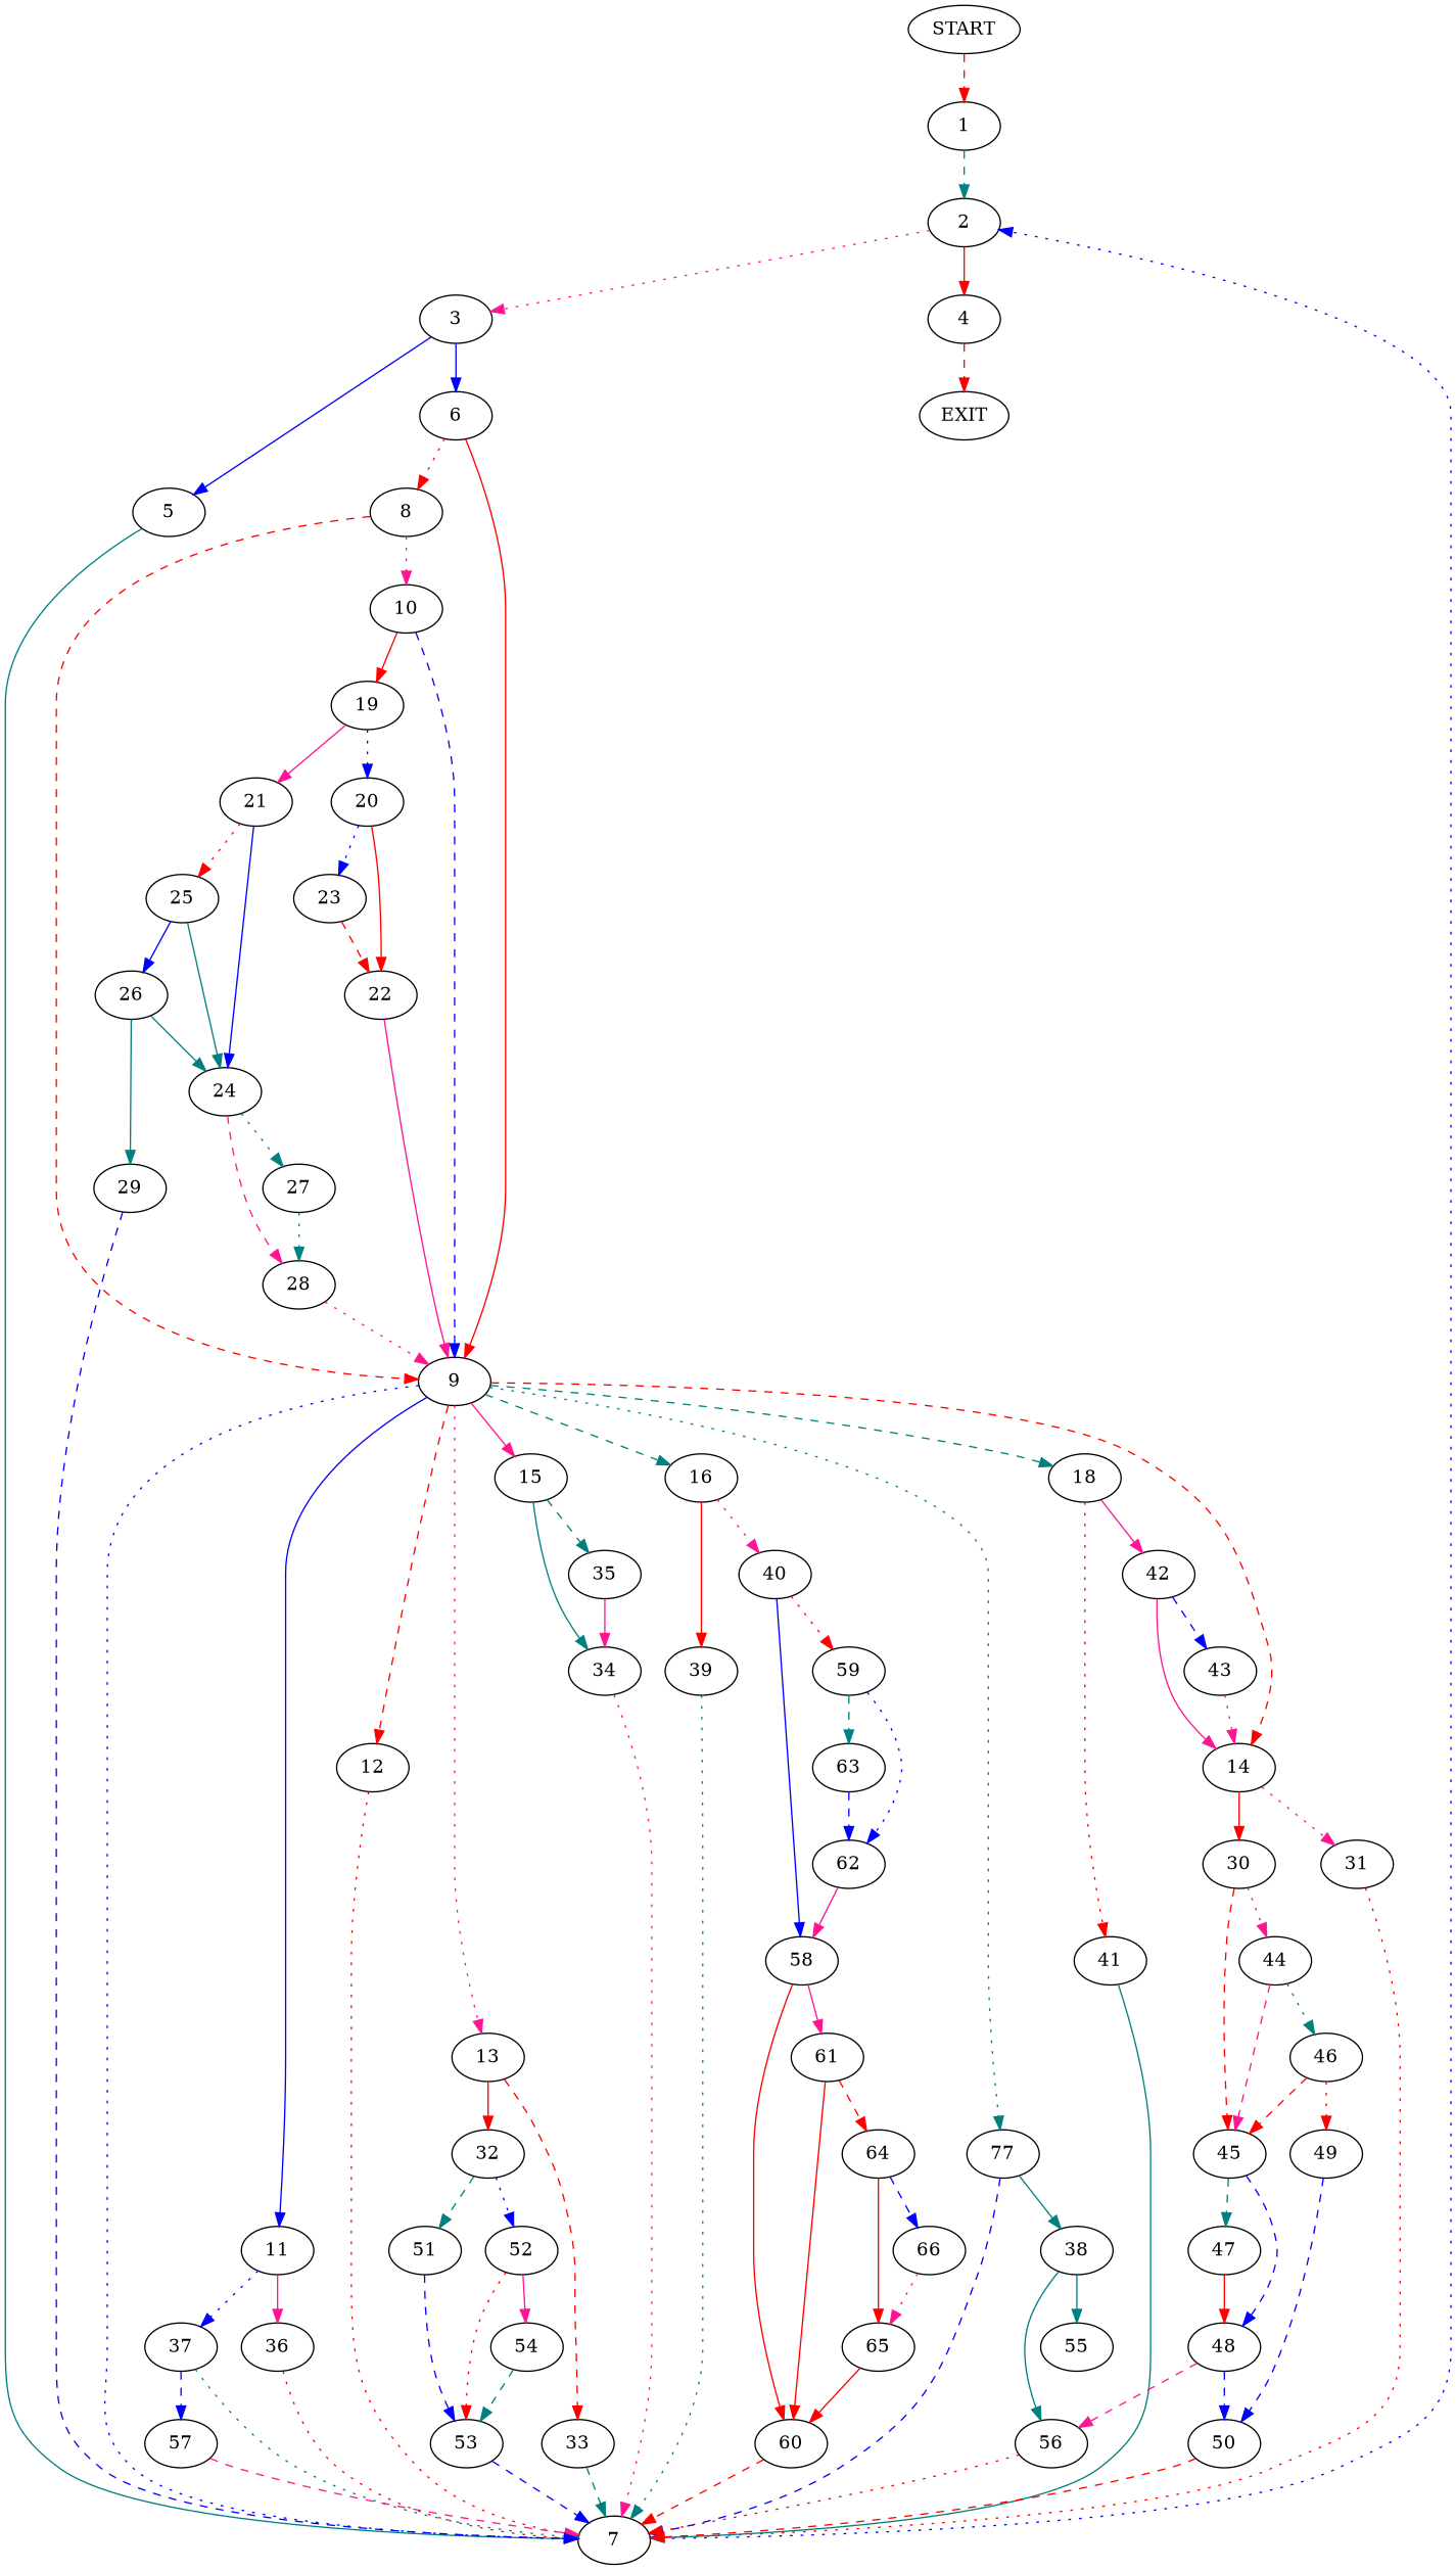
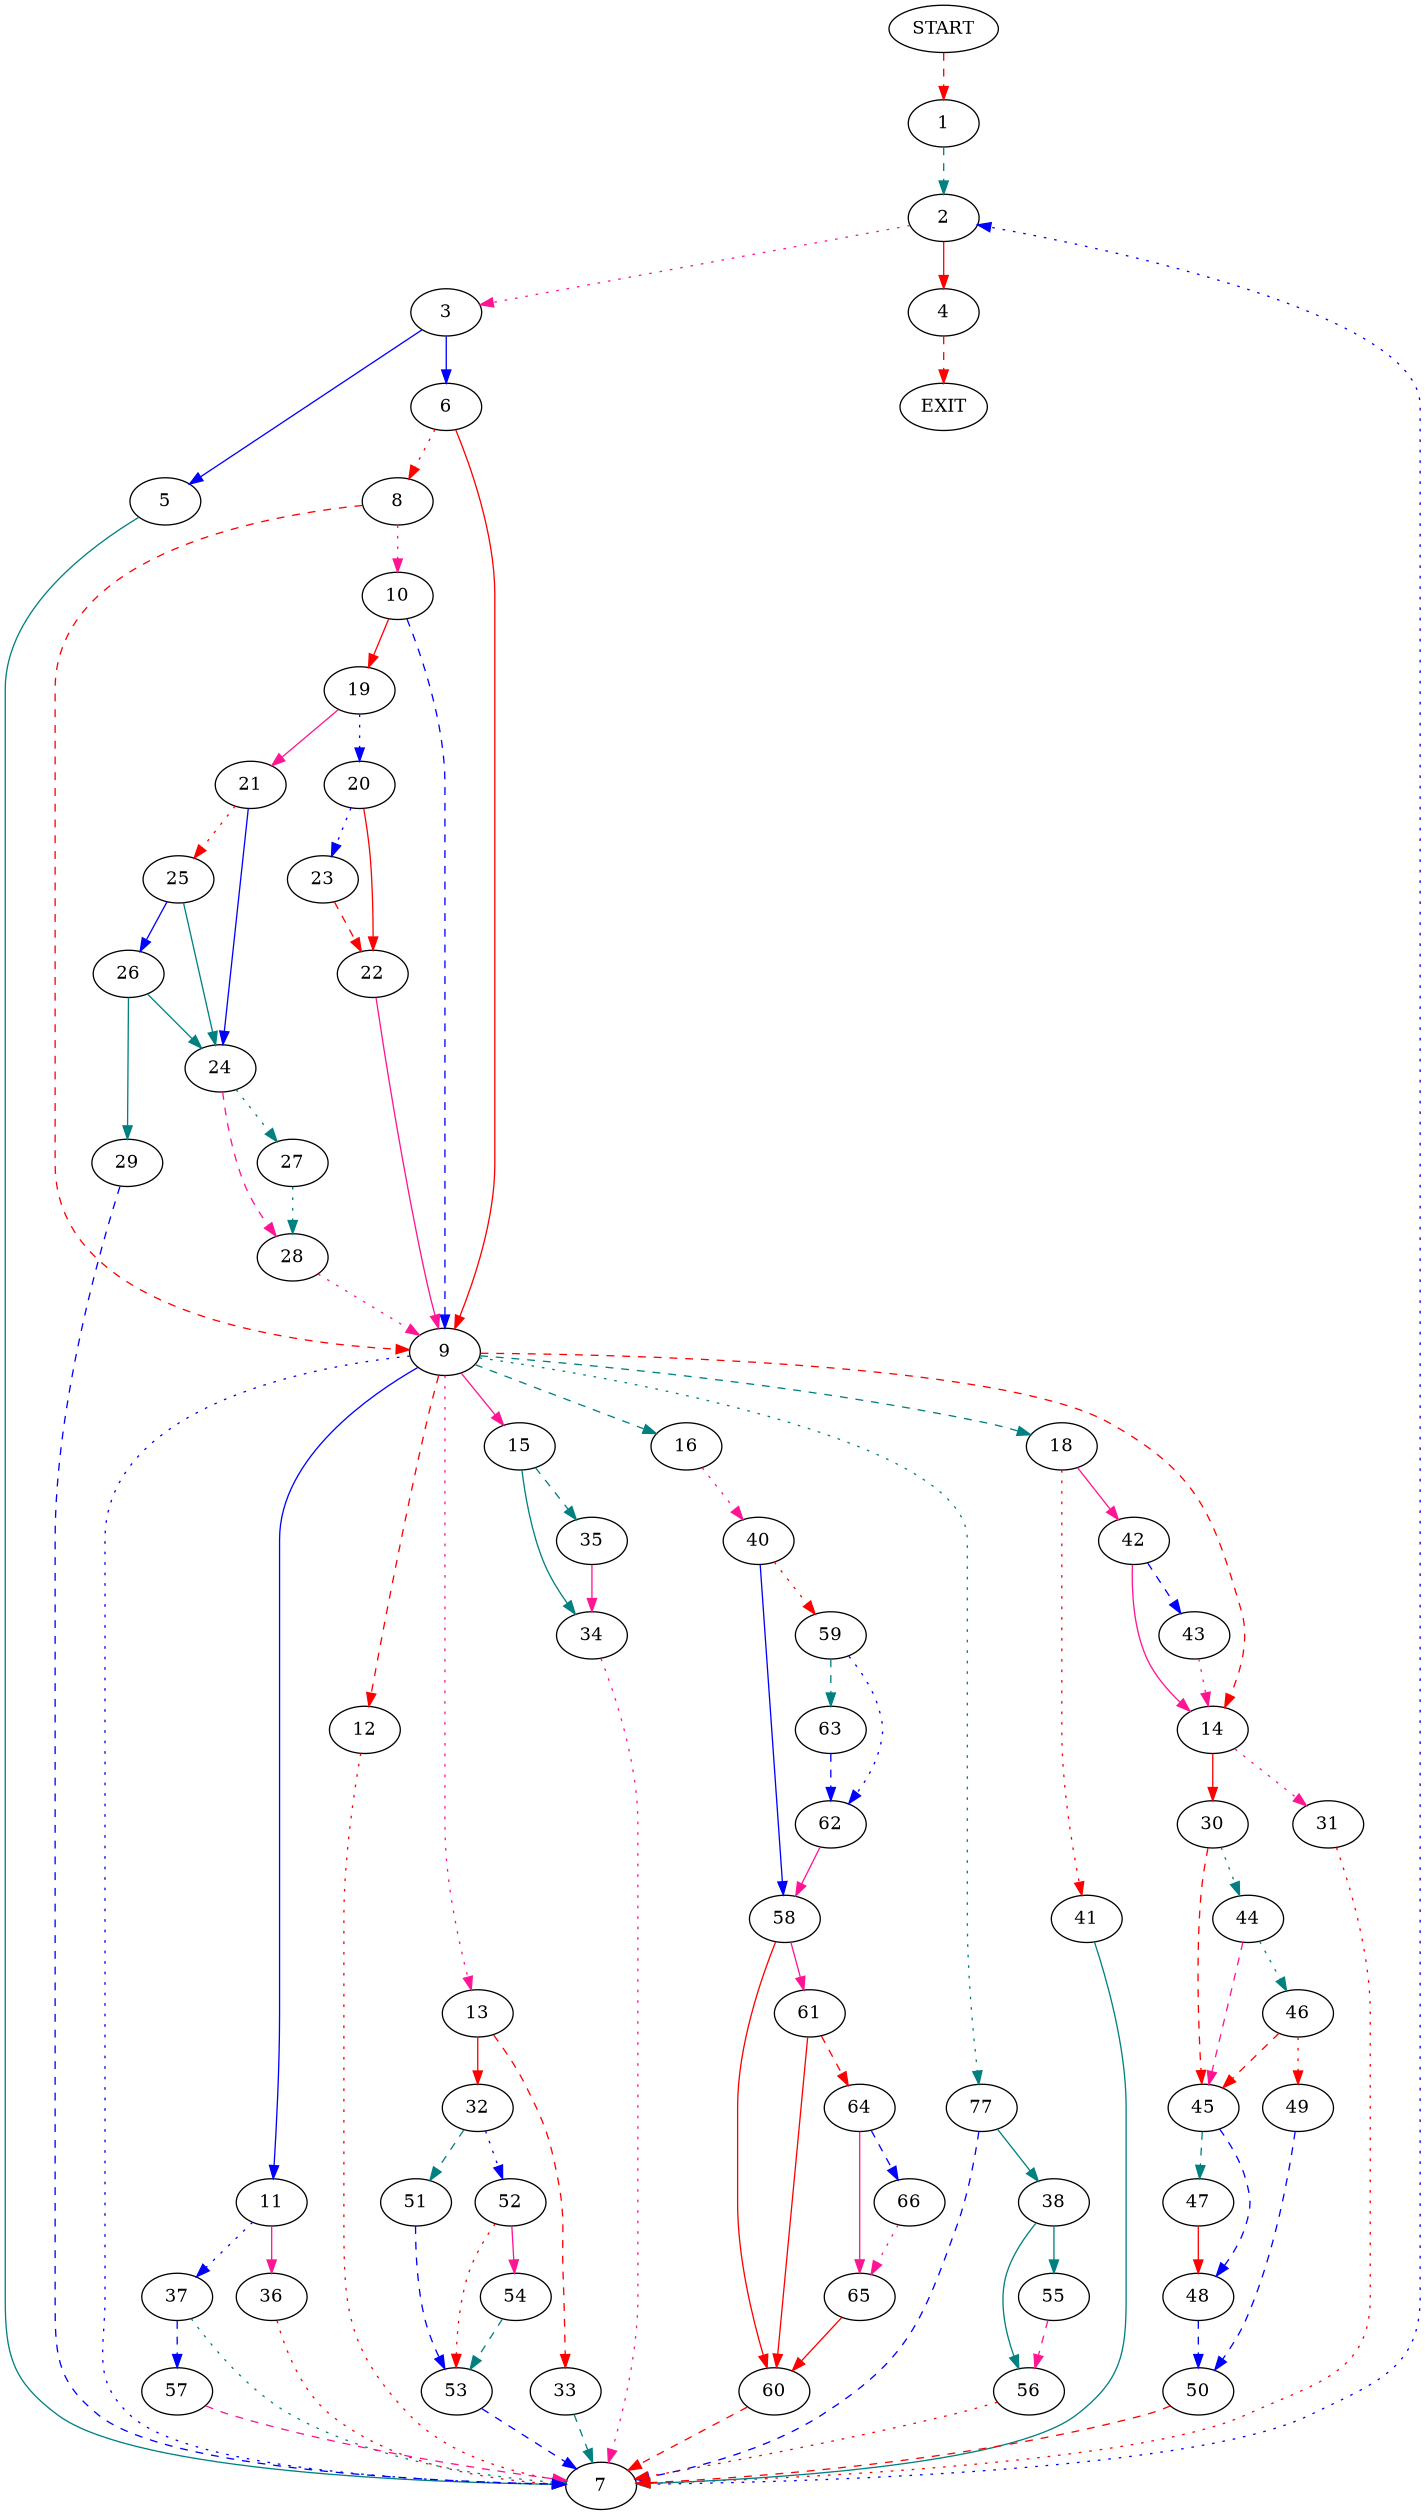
  digraph {
    edge [color=red style=dashed]
    n1 [label=START]
    1
    2
    n4 [label=EXIT]
    3
    4
    5
    6
    7
    8
    9
    10
    11
    12
    13
    14
    15
    16
    n19 [label=77]
    18
    19
    36
    37
    32
    33
    30
    31
    34
    35
-   39
    40
    38
    41
    42
    20
    21
    57
    51
    52
    44
    45
    58
    59
    55
    56
    43
    22
    23
    24
    25
    27
    28
    26
    29
    46
    47
    48
    53
    54
    60
    61
    62
    63
    49
    50
    64
    65
    66
    n1 -> 1
    1 -> 2 [color=teal]
    2 -> 3 [color=deeppink style=dotted]
    2 -> 4 [style=solid]
    3 -> 5 [color=blue style=solid]
    3 -> 6 [color=blue style=solid]
    4 -> n4
    5 -> 7 [color=teal style=solid]
    6 -> 8 [style=dotted]
    6 -> 9 [style=solid]
    7 -> 2 [color=blue style=dotted]
    8 -> 9
    8 -> 10 [color=deeppink style=dotted]
    9 -> 7 [color=blue style=dotted]
    9 -> 11 [color=blue style=solid]
    9 -> 12
    9 -> 13 [color=deeppink style=dotted]
    9 -> 14
    9 -> 15 [color=deeppink style=solid]
    9 -> 16 [color=teal]
    9 -> n19 [color=teal style=dotted]
    9 -> 18 [color=teal]
    10 -> 9 [color=blue]
    10 -> 19 [style=solid]
    11 -> 36 [color=deeppink style=solid]
    11 -> 37 [color=blue style=dotted]
    12 -> 7 [style=dotted]
    13 -> 32 [style=solid]
    13 -> 33
    14 -> 30 [style=solid]
    14 -> 31 [color=deeppink style=dotted]
    15 -> 34 [color=teal style=solid]
    15 -> 35 [color=teal]
-   16 -> 39 [style=solid]
    16 -> 40 [color=deeppink style=dotted]
    n19 -> 7 [color=blue]
    n19 -> 38 [color=teal style=solid]
    18 -> 41 [style=dotted]
    18 -> 42 [color=deeppink style=solid]
    19 -> 20 [color=blue style=dotted]
    19 -> 21 [color=deeppink style=solid]
    36 -> 7 [style=dotted]
    37 -> 7 [color=teal style=dotted]
    37 -> 57 [color=blue]
    32 -> 51 [color=teal]
    32 -> 52 [color=blue style=dotted]
    33 -> 7 [color=teal]
-   30 -> 44 [color=deeppink style=dotted]
+   30 -> 44 [color=teal style=dotted]
    30 -> 45
    31 -> 7 [style=dotted]
    34 -> 7 [color=deeppink style=dotted]
    35 -> 34 [color=deeppink style=solid]
-   39 -> 7 [color=teal style=dotted]
    40 -> 58 [color=blue style=solid]
    40 -> 59 [style=dotted]
    38 -> 55 [color=teal style=solid]
    38 -> 56 [color=teal style=solid]
    41 -> 7 [color=teal style=solid]
    42 -> 14 [color=deeppink style=solid]
    42 -> 43 [color=blue]
    20 -> 22 [style=solid]
    20 -> 23 [color=blue style=dotted]
    21 -> 24 [color=blue style=solid]
    21 -> 25 [style=dotted]
    57 -> 7 [color=deeppink]
    51 -> 53 [color=blue]
    52 -> 53 [style=dotted]
    52 -> 54 [color=deeppink style=solid]
    44 -> 45 [color=deeppink]
    44 -> 46 [color=teal style=dotted]
    45 -> 47 [color=teal]
    45 -> 48 [color=blue]
    58 -> 60 [style=solid]
    58 -> 61 [color=deeppink style=solid]
    59 -> 62 [color=blue style=dotted]
    59 -> 63 [color=teal]
-   48 -> 56 [color=deeppink]
+   55 -> 56 [color=deeppink]
    56 -> 7 [style=dotted]
    43 -> 14 [color=deeppink style=dotted]
    22 -> 9 [color=deeppink style=solid]
    23 -> 22
    24 -> 27 [color=teal style=dotted]
    24 -> 28 [color=deeppink]
    25 -> 24 [color=teal style=solid]
    25 -> 26 [color=blue style=solid]
    27 -> 28 [color=teal style=dotted]
    28 -> 9 [color=deeppink style=dotted]
    26 -> 24 [color=teal style=solid]
    26 -> 29 [color=teal style=solid]
    29 -> 7 [color=blue]
    46 -> 45
    46 -> 49 [style=dotted]
    47 -> 48 [style=solid]
    48 -> 50 [color=blue]
    53 -> 7 [color=blue]
    54 -> 53 [color=teal]
    60 -> 7
    61 -> 60 [style=solid]
    61 -> 64
    62 -> 58 [color=deeppink style=solid]
    63 -> 62 [color=blue]
    49 -> 50 [color=blue]
    50 -> 7
-   64 -> 65 [style=solid]
+   64 -> 65 [color=deeppink style=solid]
    64 -> 66 [color=blue]
    65 -> 60 [style=solid]
    66 -> 65 [color=deeppink style=dotted]
  }
